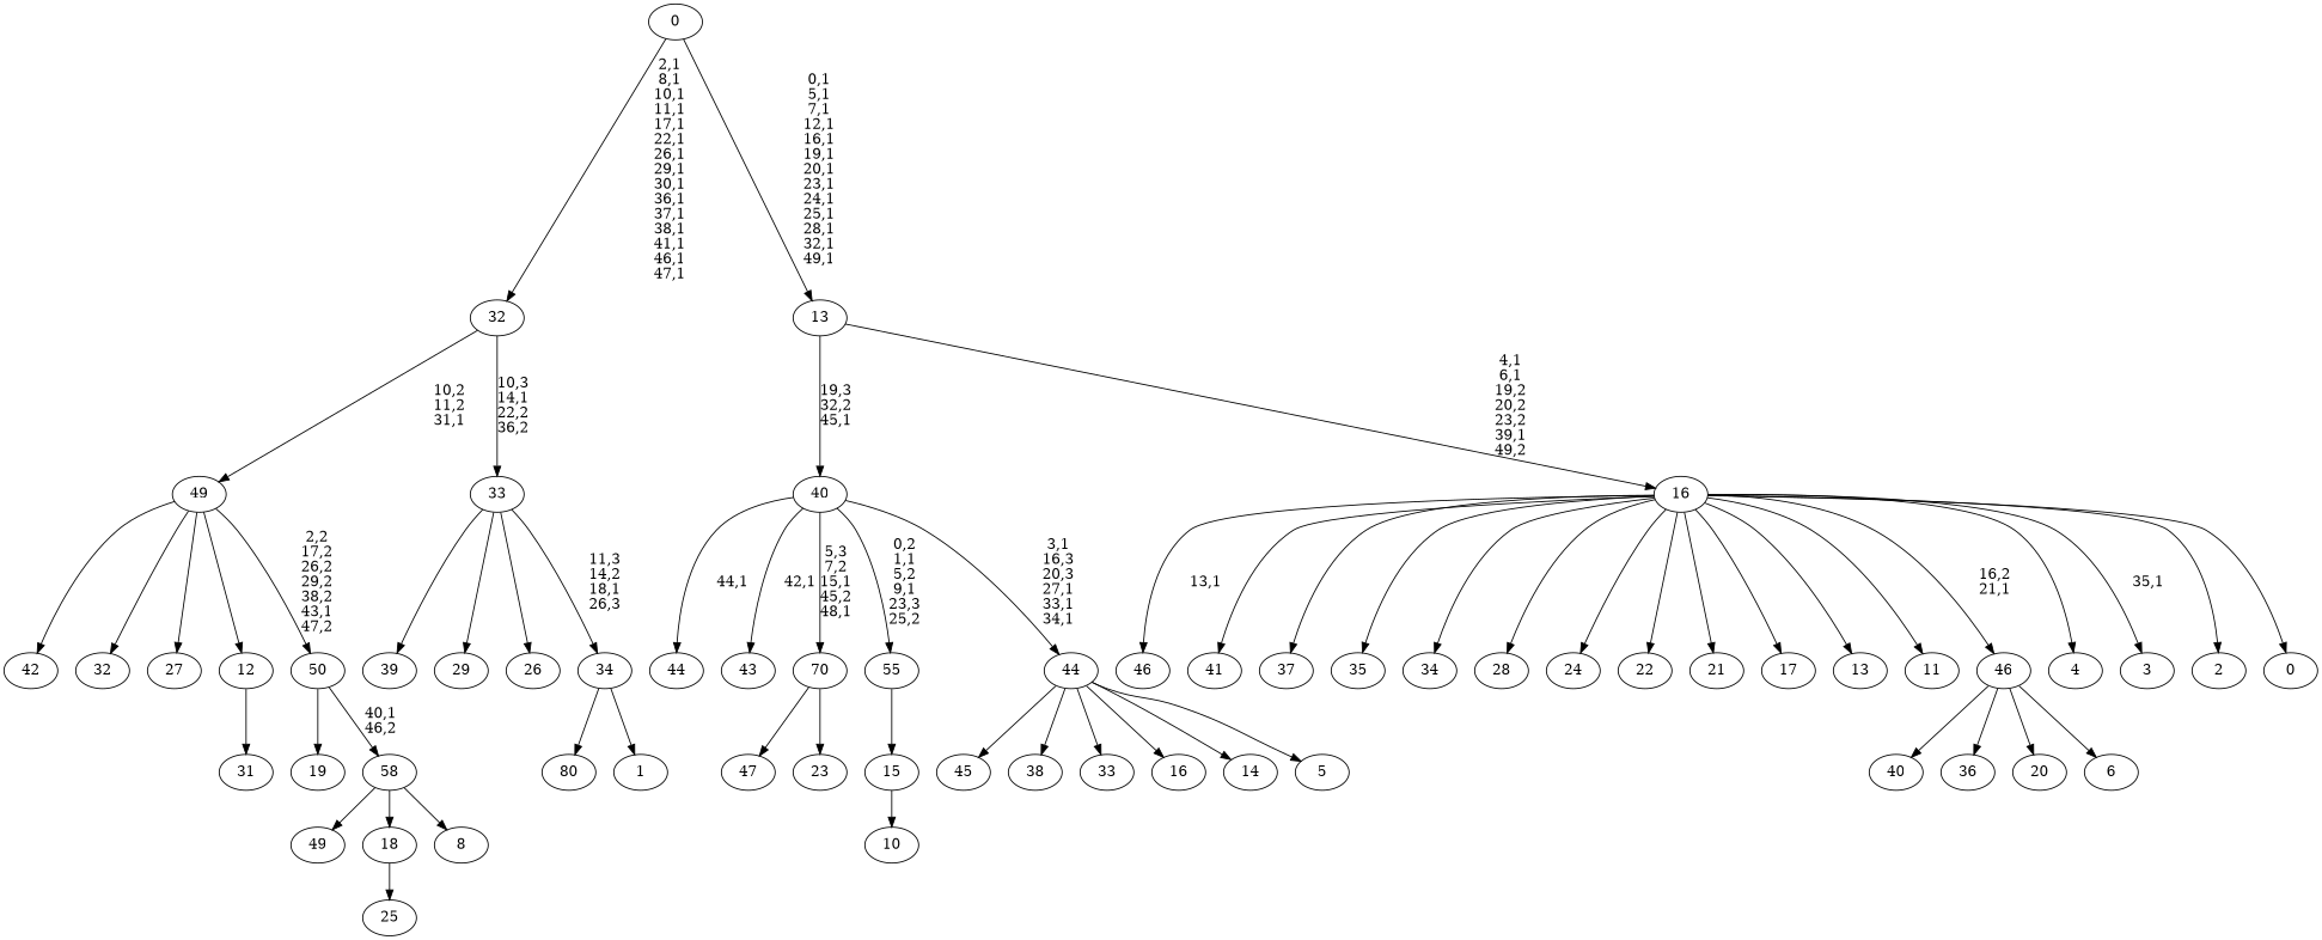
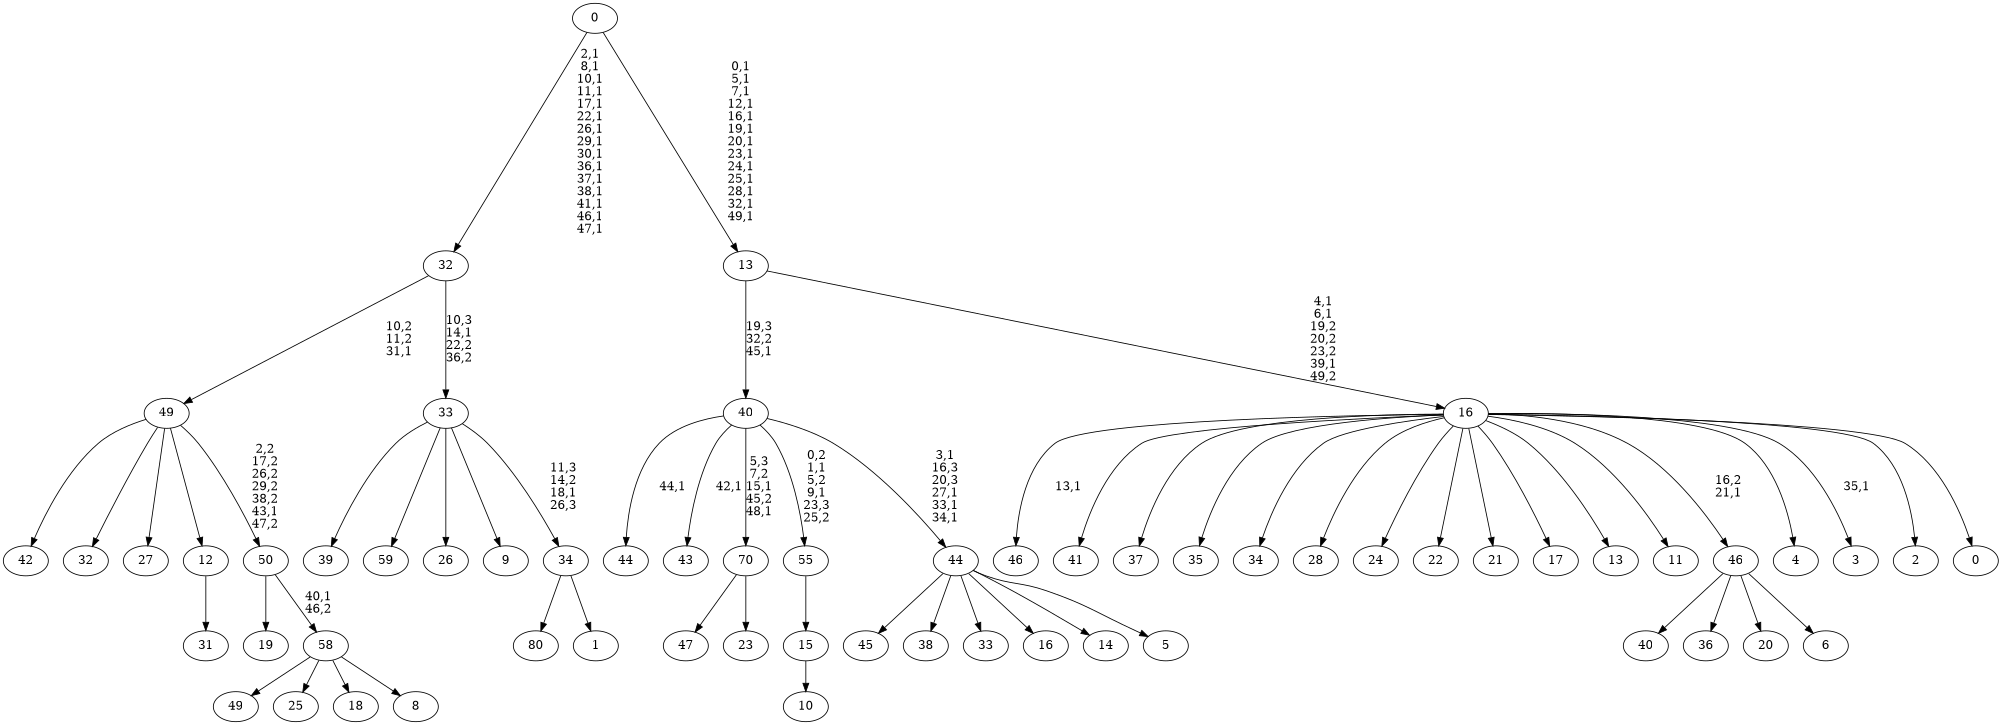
  digraph {
    n1 [label=49]
    n2 [label=47]
    n3 [label=46]
    n4 [label=45]
    n5 [label=44]
    n6 [label=43]
    n7 [label=42]
    n8 [label=41]
    n9 [label=40]
    n10 [label=39]
    n11 [label=38]
    n12 [label=37]
    n13 [label=36]
    n14 [label=35]
    n15 [label=34]
    n16 [label=33]
    n17 [label=32]
    n18 [label=31]
    n19 [label=80]
-   n20 [label=29]
+   n20 [label=59]
    n21 [label=28]
    n22 [label=27]
    n23 [label=26]
    n24 [label=25]
    n25 [label=24]
    n26 [label=23]
    70
    n28 [label=22]
    n29 [label=21]
    n30 [label=20]
    n31 [label=19]
    n32 [label=18]
    n33 [label=17]
    n34 [label=16]
    n35 [label=15]
    n36 [label=10]
    n37 [label=14]
    n38 [label=13]
    n39 [label=12]
    n40 [label=11]
    55
+   n42 [label=9]
    n43 [label=8]
    n44 [label=58]
    50
    49
    n47 [label=6]
    46
    n49 [label=5]
    44
    40
    n52 [label=4]
    n53 [label=3]
    n54 [label=2]
    n55 [label=1]
    34
    33
    32
    n59 [label=0]
    16
    13
    0
    70 -> n2
    70 -> n26
    n35 -> n36
    n39 -> n18
    55 -> n35
    n44 -> n1
-   n32 -> n24
+   n44 -> n24
    n44 -> n32
    n44 -> n43
    50 -> n31
    50 -> n44 [label="40,1\n46,2"]
    49 -> n7
    49 -> n17
    49 -> n22
    49 -> n39
    49 -> 50 [label="2,2\n17,2\n26,2\n29,2\n38,2\n43,1\n47,2"]
    46 -> n9
    46 -> n13
    46 -> n30
    46 -> n47
    44 -> n4
    44 -> n11
    44 -> n16
    44 -> n34
    44 -> n37
    44 -> n49
    40 -> n5 [label="44,1"]
    40 -> n6 [label="42,1"]
    40 -> 70 [label="5,3\n7,2\n15,1\n45,2\n48,1"]
    40 -> 55 [label="0,2\n1,1\n5,2\n9,1\n23,3\n25,2"]
    40 -> 44 [label="3,1\n16,3\n20,3\n27,1\n33,1\n34,1"]
    34 -> n19
    34 -> n55
    33 -> n10
    33 -> n20
    33 -> n23
+   33 -> n42
    33 -> 34 [label="11,3\n14,2\n18,1\n26,3"]
    32 -> 49 [label="10,2\n11,2\n31,1"]
    32 -> 33 [label="10,3\n14,1\n22,2\n36,2"]
    16 -> n3 [label="13,1"]
    16 -> n8
    16 -> n12
    16 -> n14
    16 -> n15
    16 -> n21
    16 -> n25
    16 -> n28
    16 -> n29
    16 -> n33
    16 -> n38
    16 -> n40
    16 -> 46 [label="16,2\n21,1"]
    16 -> n52
    16 -> n53 [label="35,1"]
    16 -> n54
    16 -> n59
    13 -> 40 [label="19,3\n32,2\n45,1"]
    13 -> 16 [label="4,1\n6,1\n19,2\n20,2\n23,2\n39,1\n49,2"]
    0 -> 32 [label="2,1\n8,1\n10,1\n11,1\n17,1\n22,1\n26,1\n29,1\n30,1\n36,1\n37,1\n38,1\n41,1\n46,1\n47,1"]
    0 -> 13 [label="0,1\n5,1\n7,1\n12,1\n16,1\n19,1\n20,1\n23,1\n24,1\n25,1\n28,1\n32,1\n49,1"]
  }
